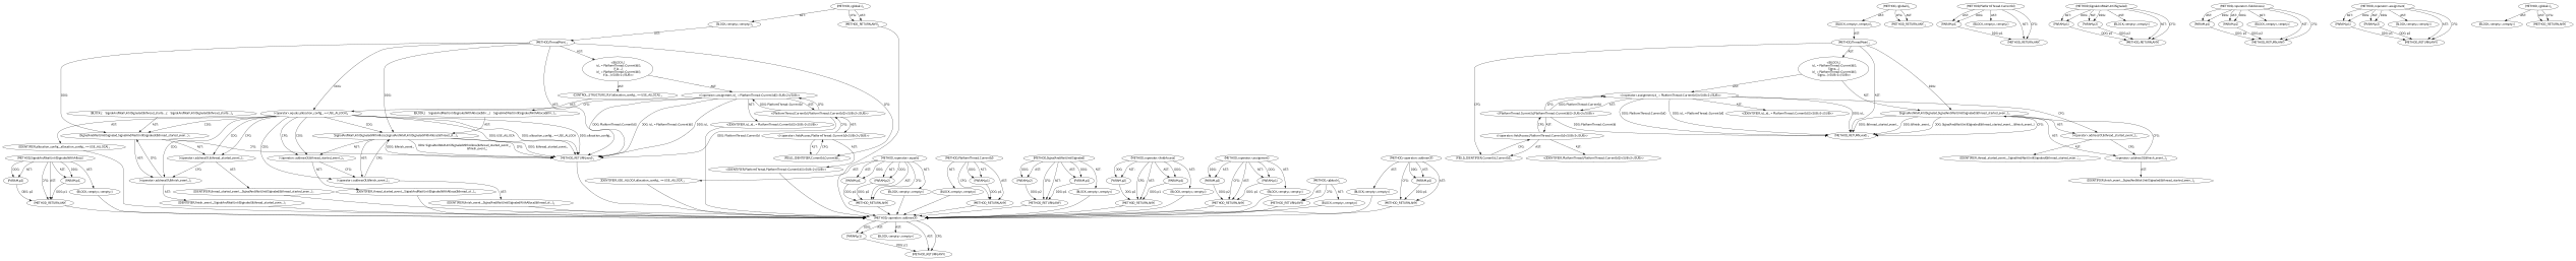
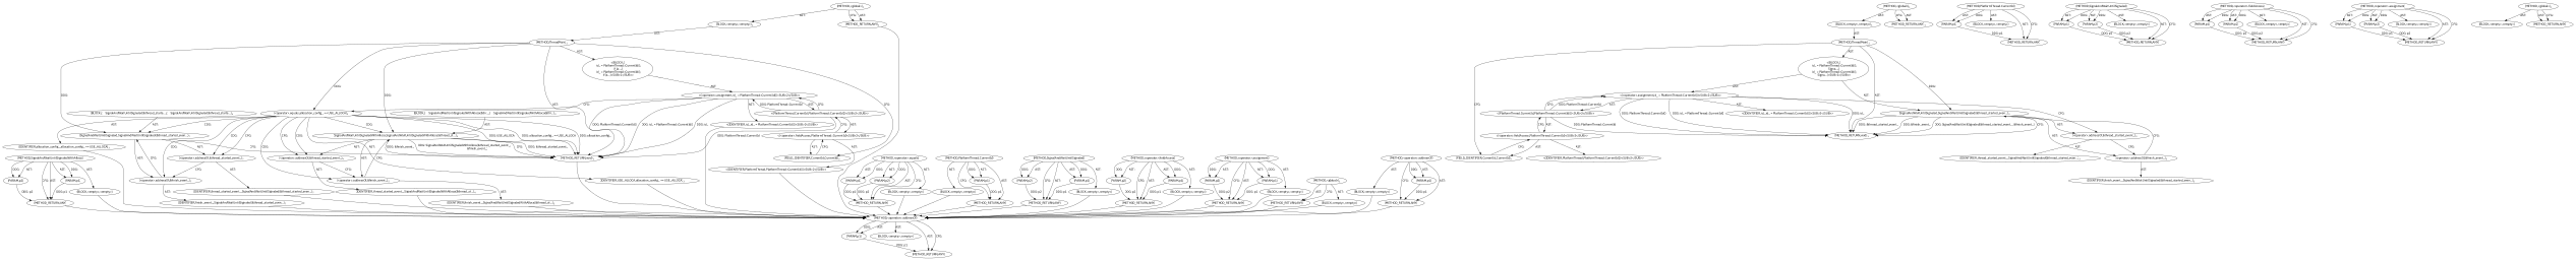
  digraph {
    fontname="IBM Plex Sans"
    node [fontname="IBM Plex Sans"]
    edge [fontname="IBM Plex Sans"]
    n1 [label=<(METHOD,&lt;operator&gt;.addressOf)>]
    n2 [label=<(PARAM,p1)>]
    n3 [label=<(BLOCK,&lt;empty&gt;,&lt;empty&gt;)>]
    n4 [label=<(METHOD_RETURN,ANY)>]
    n5 [label=<(METHOD,&lt;global&gt;)<SUB>1</SUB>>]
    n6 [label=<(BLOCK,&lt;empty&gt;,&lt;empty&gt;)<SUB>1</SUB>>]
    n7 [label=<(METHOD_RETURN,ANY)<SUB>1</SUB>>]
    n8 [label=<(METHOD,ThreadMain)<SUB>1</SUB>>]
    n9 [label="<(BLOCK,{\n   id_ = PlatformThread::CurrentId();\n  Signa...,{\n   id_ = PlatformThread::CurrentId();\n  Signa...)<SUB>1</SUB>>"]
    n10 [label=<(FIELD_IDENTIFIER,CurrentId,CurrentId)<SUB>2</SUB>>]
    n11 [label=<(SignalAndWaitUntilSignaled,SignalAndWaitUntilSignaled(&amp;thread_started_even...)<SUB>3</SUB>>]
    n12 [label=<(METHOD_RETURN,void)<SUB>1</SUB>>]
    n13 [label="<(&lt;operator&gt;.assignment,id_ = PlatformThread::CurrentId())<SUB>2</SUB>>"]
    n14 [label="<(&lt;operator&gt;.fieldAccess,PlatformThread::CurrentId)<SUB>2</SUB>>"]
    n15 [label=<(&lt;operator&gt;.addressOf,&amp;thread_started_event_)<SUB>3</SUB>>]
    n16 [label=<(&lt;operator&gt;.addressOf,&amp;finish_event_)<SUB>3</SUB>>]
    n17 [label="<(IDENTIFIER,id_,id_ = PlatformThread::CurrentId())<SUB>2</SUB>>"]
    n18 [label="<(PlatformThread.CurrentId,PlatformThread::CurrentId())<SUB>2</SUB>>"]
    n19 [label=<(IDENTIFIER,thread_started_event_,SignalAndWaitUntilSignaled(&amp;thread_started_even...)<SUB>3</SUB>>]
    n20 [label="<(IDENTIFIER,PlatformThread,PlatformThread::CurrentId())<SUB>2</SUB>>"]
    n21 [label=<(IDENTIFIER,finish_event_,SignalAndWaitUntilSignaled(&amp;thread_started_even...)<SUB>3</SUB>>]
    n22 [label=<(METHOD,PlatformThread.CurrentId)>]
    n23 [label=<(PARAM,p1)>]
    n24 [label=<(BLOCK,&lt;empty&gt;,&lt;empty&gt;)>]
    n25 [label=<(METHOD_RETURN,ANY)>]
    n26 [label=<(METHOD,SignalAndWaitUntilSignaled)>]
    n27 [label=<(PARAM,p1)>]
    n28 [label=<(PARAM,p2)>]
    n29 [label=<(BLOCK,&lt;empty&gt;,&lt;empty&gt;)>]
    n30 [label=<(METHOD_RETURN,ANY)>]
    n31 [label=<(METHOD,&lt;operator&gt;.fieldAccess)>]
    n32 [label=<(PARAM,p1)>]
    n33 [label=<(PARAM,p2)>]
    n34 [label=<(BLOCK,&lt;empty&gt;,&lt;empty&gt;)>]
    n35 [label=<(METHOD_RETURN,ANY)>]
    n36 [label=<(METHOD,&lt;operator&gt;.assignment)>]
    n37 [label=<(PARAM,p1)>]
    n38 [label=<(PARAM,p2)>]
    n39 [label=<(BLOCK,&lt;empty&gt;,&lt;empty&gt;)>]
    n40 [label=<(METHOD_RETURN,ANY)>]
    n41 [label=<(METHOD,&lt;global&gt;)<SUB>1</SUB>>]
    n42 [label=<(BLOCK,&lt;empty&gt;,&lt;empty&gt;)>]
    n43 [label=<(METHOD_RETURN,ANY)>]
    n44 [label=<(METHOD,SignalAndWaitUntilSignaledWithAlloca)>]
    n45 [label=<(PARAM,p1)>]
    n46 [label=<(PARAM,p2)>]
    n47 [label=<(BLOCK,&lt;empty&gt;,&lt;empty&gt;)>]
    n48 [label=<(METHOD_RETURN,ANY)>]
    n49 [label=<(METHOD,&lt;global&gt;)<SUB>1</SUB>>]
    n50 [label=<(BLOCK,&lt;empty&gt;,&lt;empty&gt;)<SUB>1</SUB>>]
    n51 [label=<(METHOD_RETURN,ANY)<SUB>1</SUB>>]
    n52 [label=<(METHOD,ThreadMain)<SUB>1</SUB>>]
    n53 [label="<(BLOCK,{\n   id_ = PlatformThread::CurrentId();\n  if (a...,{\n   id_ = PlatformThread::CurrentId();\n  if (a...)<SUB>1</SUB>>"]
    n54 [label=<(FIELD_IDENTIFIER,CurrentId,CurrentId)<SUB>2</SUB>>]
    n55 [label=<(&lt;operator&gt;.equals,allocation_config_ == USE_ALLOCA)<SUB>3</SUB>>]
    n56 [label=<(SignalAndWaitUntilSignaledWithAlloca,SignalAndWaitUntilSignaledWithAlloca(&amp;thread_st...)<SUB>4</SUB>>]
    n57 [label=<(SignalAndWaitUntilSignaled,SignalAndWaitUntilSignaled(&amp;thread_started_even...)<SUB>7</SUB>>]
    n58 [label=<(METHOD_RETURN,void)<SUB>1</SUB>>]
    n59 [label="<(&lt;operator&gt;.assignment,id_ = PlatformThread::CurrentId())<SUB>2</SUB>>"]
-   n60 [label=<(CONTROL_STRUCTURE,IF,if (allocation_config_ == USE_ALLOCA))<SUB>3</SUB>>]
    n61 [label="<(&lt;operator&gt;.fieldAccess,PlatformThread::CurrentId)<SUB>2</SUB>>"]
    n62 [label=<(IDENTIFIER,allocation_config_,allocation_config_ == USE_ALLOCA)<SUB>3</SUB>>]
    n63 [label=<(IDENTIFIER,USE_ALLOCA,allocation_config_ == USE_ALLOCA)<SUB>3</SUB>>]
    n64 [label=<(&lt;operator&gt;.addressOf,&amp;thread_started_event_)<SUB>4</SUB>>]
    n65 [label=<(&lt;operator&gt;.addressOf,&amp;finish_event_)<SUB>5</SUB>>]
    n66 [label=<(&lt;operator&gt;.addressOf,&amp;thread_started_event_)<SUB>7</SUB>>]
    n67 [label=<(&lt;operator&gt;.addressOf,&amp;finish_event_)<SUB>7</SUB>>]
    n68 [label="<(IDENTIFIER,id_,id_ = PlatformThread::CurrentId())<SUB>2</SUB>>"]
    n69 [label="<(PlatformThread.CurrentId,PlatformThread::CurrentId())<SUB>2</SUB>>"]
    n70 [label=<(BLOCK,{     SignalAndWaitUntilSignaledWithAlloca(&amp;thr...,{     SignalAndWaitUntilSignaledWithAlloca(&amp;thr...)<SUB>3</SUB>>]
    n71 [label="<(IDENTIFIER,PlatformThread,PlatformThread::CurrentId())<SUB>2</SUB>>"]
    n72 [label=<(IDENTIFIER,thread_started_event_,SignalAndWaitUntilSignaledWithAlloca(&amp;thread_st...)<SUB>4</SUB>>]
    n73 [label=<(IDENTIFIER,finish_event_,SignalAndWaitUntilSignaledWithAlloca(&amp;thread_st...)<SUB>5</SUB>>]
    n74 [label=<(IDENTIFIER,thread_started_event_,SignalAndWaitUntilSignaled(&amp;thread_started_even...)<SUB>7</SUB>>]
    n75 [label=<(IDENTIFIER,finish_event_,SignalAndWaitUntilSignaled(&amp;thread_started_even...)<SUB>7</SUB>>]
    n76 [label=<(BLOCK,{     SignalAndWaitUntilSignaled(&amp;thread_starte...,{     SignalAndWaitUntilSignaled(&amp;thread_starte...)<SUB>6</SUB>>]
    n77 [label=<(METHOD,PlatformThread.CurrentId)>]
    n78 [label=<(PARAM,p1)>]
    n79 [label=<(BLOCK,&lt;empty&gt;,&lt;empty&gt;)>]
    n80 [label=<(METHOD_RETURN,ANY)>]
    n81 [label=<(METHOD,SignalAndWaitUntilSignaled)>]
    n82 [label=<(PARAM,p1)>]
    n83 [label=<(PARAM,p2)>]
    n84 [label=<(BLOCK,&lt;empty&gt;,&lt;empty&gt;)>]
    n85 [label=<(METHOD_RETURN,ANY)>]
    n86 [label=<(METHOD,&lt;operator&gt;.equals)>]
    n87 [label=<(PARAM,p1)>]
    n88 [label=<(PARAM,p2)>]
    n89 [label=<(BLOCK,&lt;empty&gt;,&lt;empty&gt;)>]
    n90 [label=<(METHOD_RETURN,ANY)>]
    n91 [label=<(METHOD,&lt;operator&gt;.fieldAccess)>]
    n92 [label=<(PARAM,p1)>]
    n93 [label=<(PARAM,p2)>]
    n94 [label=<(BLOCK,&lt;empty&gt;,&lt;empty&gt;)>]
    n95 [label=<(METHOD_RETURN,ANY)>]
    n96 [label=<(METHOD,&lt;operator&gt;.assignment)>]
    n97 [label=<(PARAM,p1)>]
    n98 [label=<(PARAM,p2)>]
    n99 [label=<(BLOCK,&lt;empty&gt;,&lt;empty&gt;)>]
    n100 [label=<(METHOD_RETURN,ANY)>]
    n101 [label=<(METHOD,&lt;global&gt;)<SUB>1</SUB>>]
    n102 [label=<(BLOCK,&lt;empty&gt;,&lt;empty&gt;)>]
    n103 [label=<(METHOD_RETURN,ANY)>]
    n104 [label=<(METHOD,&lt;operator&gt;.addressOf)>]
    n105 [label=<(PARAM,p1)>]
    n106 [label=<(BLOCK,&lt;empty&gt;,&lt;empty&gt;)>]
    n107 [label=<(METHOD_RETURN,ANY)>]
    n1 -> n2 [label="AST: "]
    n1 -> n2 [label="DDG: "]
    n1 -> n3 [label="AST: "]
    n1 -> n4 [label="AST: "]
    n1 -> n4 [label="CFG: "]
    n2 -> n4 [label="DDG: p1"]
    n5 -> n6 [label="AST: "]
    n5 -> n7 [label="AST: "]
    n5 -> n7 [label="CFG: "]
    n6 -> n8 [label="AST: "]
    n8 -> n9 [label="AST: "]
    n8 -> n10 [label="CFG: "]
    n8 -> n11 [label="DDG: "]
    n8 -> n12 [label="AST: "]
    n9 -> n11 [label="AST: "]
    n9 -> n13 [label="AST: "]
    n10 -> n14 [label="CFG: "]
    n11 -> n12 [label="CFG: "]
    n11 -> n12 [label="DDG: &amp;thread_started_event_"]
    n11 -> n12 [label="DDG: &amp;finish_event_"]
    n11 -> n12 [label="DDG: SignalAndWaitUntilSignaled(&amp;thread_started_event_, &amp;finish_event_)"]
    n11 -> n15 [label="AST: "]
    n11 -> n16 [label="AST: "]
    n13 -> n12 [label="DDG: PlatformThread::CurrentId()"]
    n13 -> n12 [label="DDG: id_ = PlatformThread::CurrentId()"]
    n13 -> n12 [label="DDG: id_"]
    n13 -> n15 [label="CFG: "]
    n13 -> n17 [label="AST: "]
    n13 -> n18 [label="AST: "]
    n14 -> n10 [label="AST: "]
    n14 -> n18 [label="CFG: "]
    n14 -> n20 [label="AST: "]
    n15 -> n16 [label="CFG: "]
    n15 -> n19 [label="AST: "]
    n16 -> n11 [label="CFG: "]
    n16 -> n21 [label="AST: "]
    n18 -> n12 [label="DDG: PlatformThread::CurrentId"]
    n18 -> n13 [label="CFG: "]
    n18 -> n13 [label="DDG: PlatformThread::CurrentId"]
    n18 -> n14 [label="AST: "]
    n22 -> n23 [label="AST: "]
    n22 -> n23 [label="DDG: "]
    n22 -> n24 [label="AST: "]
    n22 -> n25 [label="AST: "]
    n22 -> n25 [label="CFG: "]
    n23 -> n25 [label="DDG: p1"]
    n26 -> n27 [label="AST: "]
    n26 -> n27 [label="DDG: "]
    n26 -> n28 [label="AST: "]
    n26 -> n28 [label="DDG: "]
    n26 -> n29 [label="AST: "]
    n26 -> n30 [label="AST: "]
    n26 -> n30 [label="CFG: "]
    n27 -> n30 [label="DDG: p1"]
    n28 -> n30 [label="DDG: p2"]
    n31 -> n32 [label="AST: "]
    n31 -> n32 [label="DDG: "]
    n31 -> n33 [label="AST: "]
    n31 -> n33 [label="DDG: "]
    n31 -> n34 [label="AST: "]
    n31 -> n35 [label="AST: "]
    n31 -> n35 [label="CFG: "]
    n32 -> n35 [label="DDG: p1"]
    n33 -> n35 [label="DDG: p2"]
    n36 -> n37 [label="AST: "]
    n36 -> n37 [label="DDG: "]
    n36 -> n38 [label="AST: "]
    n36 -> n38 [label="DDG: "]
    n36 -> n39 [label="AST: "]
    n36 -> n40 [label="AST: "]
    n36 -> n40 [label="CFG: "]
    n37 -> n40 [label="DDG: p1"]
    n38 -> n40 [label="DDG: p2"]
    n41 -> n42 [label="AST: "]
    n41 -> n43 [label="AST: "]
    n41 -> n43 [label="CFG: "]
    n44 -> n45 [label="AST: "]
    n44 -> n45 [label="DDG: "]
    n44 -> n46 [label="AST: "]
    n44 -> n46 [label="DDG: "]
    n44 -> n47 [label="AST: "]
    n44 -> n48 [label="AST: "]
    n44 -> n48 [label="CFG: "]
    n45 -> n48 [label="DDG: p1"]
    n46 -> n48 [label="DDG: p2"]
    n47 -> n1
    n48 -> n1
    n49 -> n50 [label="AST: "]
    n49 -> n51 [label="AST: "]
    n49 -> n51 [label="CFG: "]
    n50 -> n52 [label="AST: "]
    n51 -> n1
    n52 -> n53 [label="AST: "]
    n52 -> n54 [label="CFG: "]
    n52 -> n55 [label="DDG: "]
    n52 -> n56 [label="DDG: "]
    n52 -> n57 [label="DDG: "]
    n52 -> n58 [label="AST: "]
    n53 -> n59 [label="AST: "]
-   n53 -> n60 [label="AST: "]
    n54 -> n61 [label="CFG: "]
    n55 -> n56 [label="CDG: "]
    n55 -> n57 [label="CDG: "]
    n55 -> n58 [label="DDG: USE_ALLOCA"]
    n55 -> n58 [label="DDG: allocation_config_ == USE_ALLOCA"]
    n55 -> n58 [label="DDG: allocation_config_"]
    n55 -> n62 [label="AST: "]
-   n86 -> n63 [label="AST: "]
+   n55 -> n63 [label="AST: "]
    n55 -> n64 [label="CFG: "]
    n55 -> n64 [label="CDG: "]
    n55 -> n65 [label="CDG: "]
    n55 -> n66 [label="CFG: "]
    n55 -> n66 [label="CDG: "]
    n55 -> n67 [label="CDG: "]
    n56 -> n58 [label="CFG: "]
    n56 -> n58 [label="DDG: &amp;thread_started_event_"]
    n56 -> n58 [label="DDG: &amp;finish_event_"]
    n56 -> n58 [label="DDG: SignalAndWaitUntilSignaledWithAlloca(&amp;thread_started_event_,\n                                         &amp;finish_event_)"]
    n56 -> n64 [label="AST: "]
    n56 -> n65 [label="AST: "]
    n57 -> n58 [label="CFG: "]
    n57 -> n66 [label="AST: "]
    n57 -> n67 [label="AST: "]
    n58 -> n1
    n59 -> n55 [label="CFG: "]
    n59 -> n58 [label="DDG: PlatformThread::CurrentId()"]
    n59 -> n58 [label="DDG: id_ = PlatformThread::CurrentId()"]
    n59 -> n58 [label="DDG: id_"]
    n59 -> n68 [label="AST: "]
    n59 -> n69 [label="AST: "]
-   n60 -> n70 [label="AST: "]
    n61 -> n54 [label="AST: "]
    n61 -> n69 [label="CFG: "]
    n61 -> n71 [label="AST: "]
    n62 -> n1
    n63 -> n1
    n64 -> n65 [label="CFG: "]
    n64 -> n72 [label="AST: "]
    n65 -> n56 [label="CFG: "]
    n65 -> n73 [label="AST: "]
    n66 -> n67 [label="CFG: "]
    n66 -> n74 [label="AST: "]
    n67 -> n57 [label="CFG: "]
    n67 -> n75 [label="AST: "]
    n68 -> n1
    n69 -> n58 [label="DDG: PlatformThread::CurrentId"]
    n69 -> n59 [label="CFG: "]
    n69 -> n59 [label="DDG: PlatformThread::CurrentId"]
    n69 -> n61 [label="AST: "]
    n70 -> n56 [label="AST: "]
    n71 -> n1
    n72 -> n1
    n73 -> n1
    n74 -> n1
    n75 -> n1
    n76 -> n57 [label="AST: "]
    n77 -> n78 [label="AST: "]
    n77 -> n78 [label="DDG: "]
    n77 -> n79 [label="AST: "]
    n77 -> n80 [label="AST: "]
    n77 -> n80 [label="CFG: "]
    n78 -> n80 [label="DDG: p1"]
    n79 -> n1
    n80 -> n1
    n81 -> n82 [label="AST: "]
    n81 -> n82 [label="DDG: "]
    n81 -> n83 [label="AST: "]
    n81 -> n83 [label="DDG: "]
    n81 -> n84 [label="AST: "]
    n81 -> n85 [label="AST: "]
    n81 -> n85 [label="CFG: "]
    n82 -> n85 [label="DDG: p1"]
    n83 -> n85 [label="DDG: p2"]
    n84 -> n1
    n85 -> n1
    n86 -> n87 [label="AST: "]
    n86 -> n87 [label="DDG: "]
    n86 -> n88 [label="AST: "]
    n86 -> n88 [label="DDG: "]
    n86 -> n89 [label="AST: "]
    n86 -> n90 [label="AST: "]
    n86 -> n90 [label="CFG: "]
    n87 -> n90 [label="DDG: p1"]
    n88 -> n90 [label="DDG: p2"]
    n89 -> n1
    n90 -> n1
    n91 -> n92 [label="AST: "]
    n91 -> n92 [label="DDG: "]
    n91 -> n93 [label="AST: "]
    n91 -> n93 [label="DDG: "]
    n91 -> n94 [label="AST: "]
    n91 -> n95 [label="AST: "]
    n91 -> n95 [label="CFG: "]
    n92 -> n95 [label="DDG: p1"]
    n93 -> n95 [label="DDG: p2"]
    n94 -> n1
    n95 -> n1
    n96 -> n97 [label="AST: "]
    n96 -> n97 [label="DDG: "]
    n96 -> n98 [label="AST: "]
    n96 -> n98 [label="DDG: "]
    n96 -> n99 [label="AST: "]
    n96 -> n100 [label="AST: "]
    n96 -> n100 [label="CFG: "]
    n97 -> n100 [label="DDG: p1"]
    n98 -> n100 [label="DDG: p2"]
    n99 -> n1
    n100 -> n1
    n101 -> n102 [label="AST: "]
    n101 -> n103 [label="AST: "]
    n101 -> n103 [label="CFG: "]
    n102 -> n1
    n103 -> n1
    n104 -> n105 [label="AST: "]
    n104 -> n105 [label="DDG: "]
    n104 -> n106 [label="AST: "]
    n104 -> n107 [label="AST: "]
    n104 -> n107 [label="CFG: "]
    n105 -> n107 [label="DDG: p1"]
    n106 -> n1
    n107 -> n1
  }
